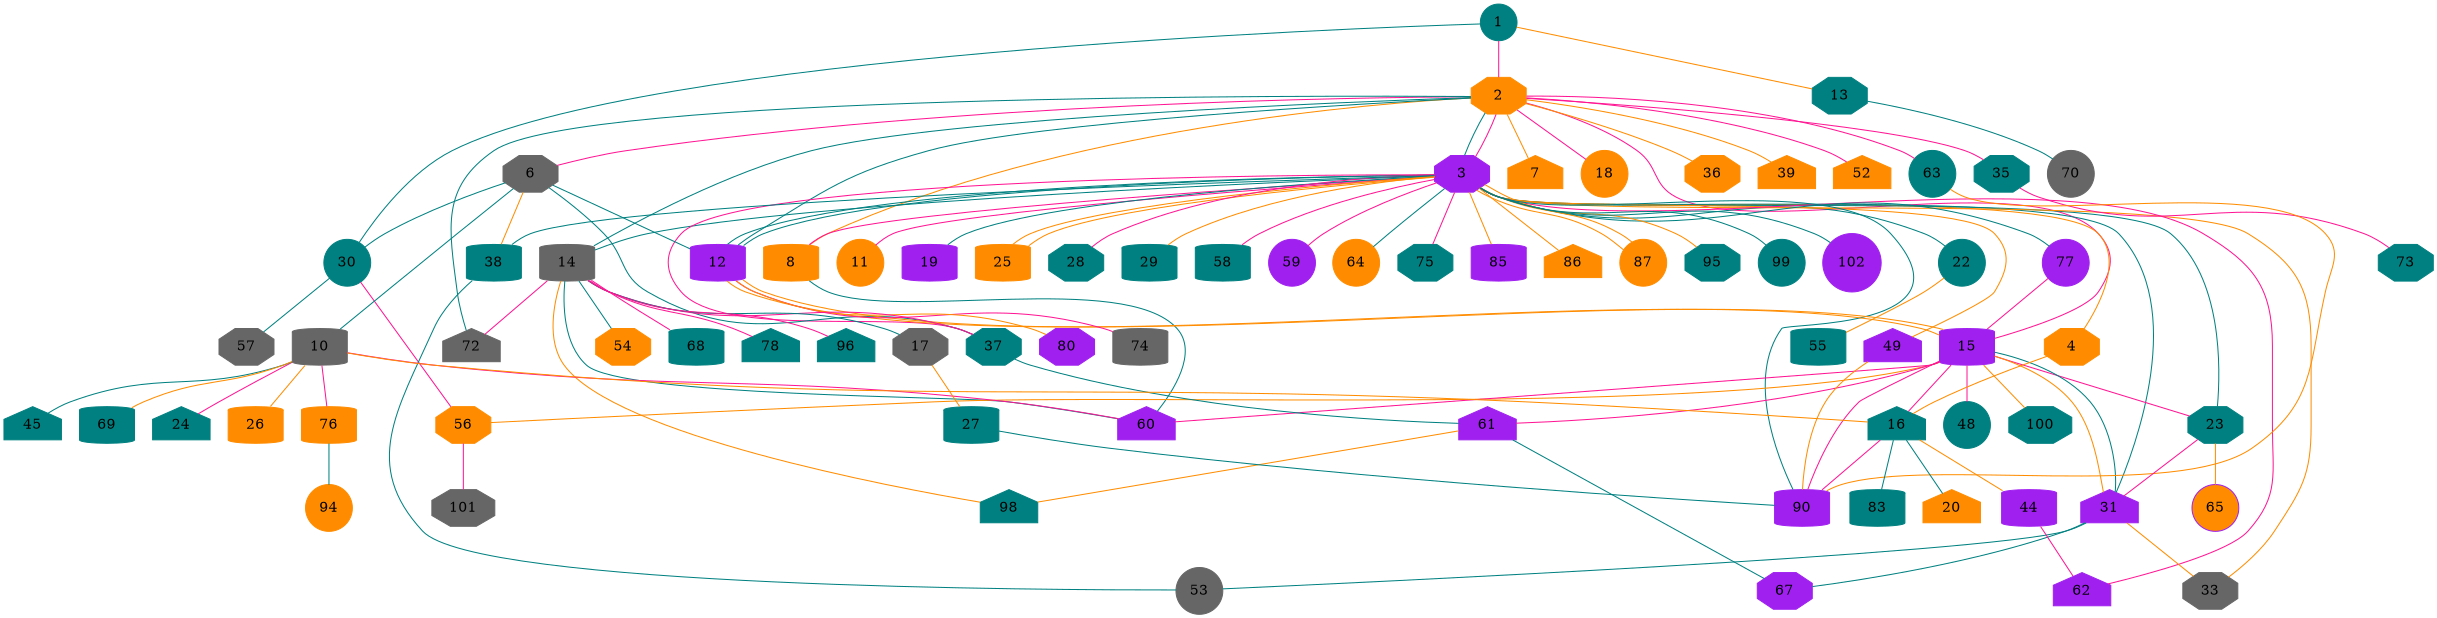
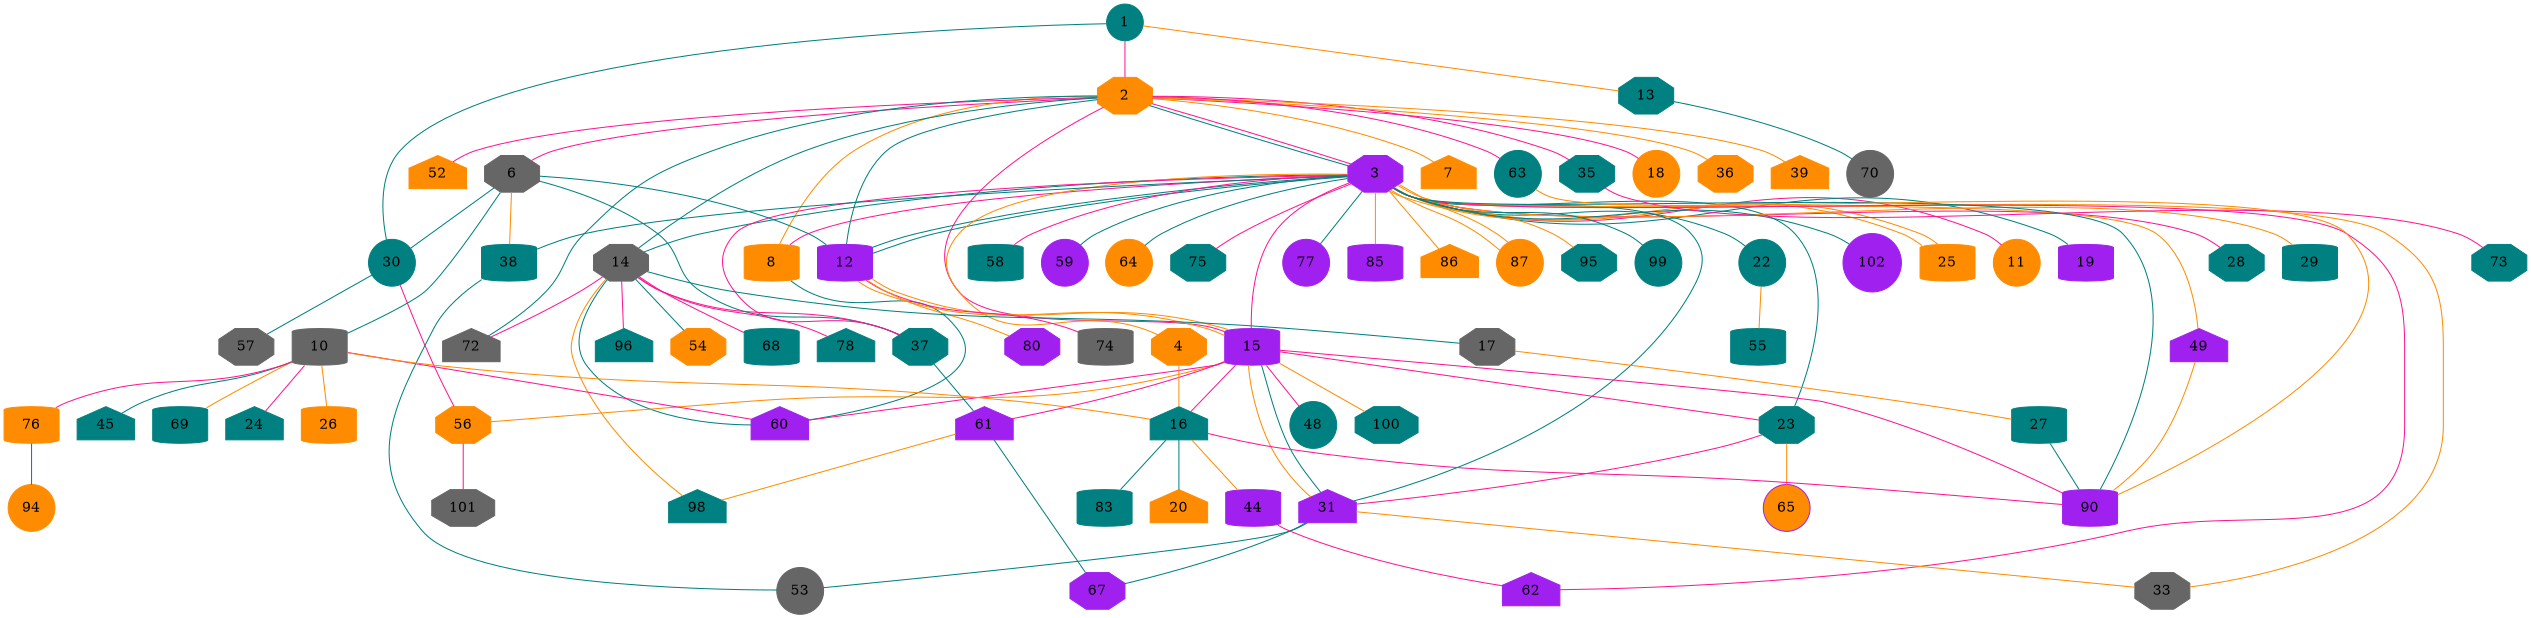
  graph {
    node [color=teal shape=octagon style=filled]
    edge [color=teal]
    1 [shape=circle super="+9"]
    2 [color=darkorange super="+5"]
    13
    30 [shape=circle]
    3 [color=purple super="+89"]
    6 [color=gray40 super="+40"]
    7 [color=darkorange shape=house]
    8 [color=darkorange shape=cylinder super="+103"]
    12 [color=purple shape=cylinder super="+88"]
-   14 [color=gray40 shape=cylinder super="+66"]
+   14 [color=gray40 super="+66"]
    15 [color=purple shape=cylinder super="+91"]
    18 [color=darkorange shape=circle]
    35
    36 [color=darkorange]
    39 [color=darkorange shape=house]
    52 [color=darkorange shape=house]
    63 [shape=circle]
    72 [color=gray40 shape=house super="+84"]
    70 [color=gray40 shape=circle]
    56 [color=darkorange super="+104"]
    57 [color=gray40]
    4 [color=darkorange super="+51"]
    11 [color=darkorange shape=circle]
    19 [color=purple shape=cylinder]
    22 [shape=circle super="+71"]
    23 [super="+41"]
    25 [color=darkorange shape=cylinder]
    28 [super="+50"]
    29 [shape=cylinder]
    31 [color=purple shape=house super="+79"]
    33 [color=gray40]
    37 [super="+46"]
    38 [shape=cylinder]
    49 [color=purple shape=house]
    58 [shape=cylinder]
    59 [color=purple shape=circle]
    62 [color=purple shape=house]
    64 [color=darkorange shape=circle super="+92"]
    75
    77 [color=purple shape=circle]
    85 [color=purple shape=cylinder]
    86 [color=darkorange shape=house]
    87 [color=darkorange shape=circle]
    90 [color=purple shape=cylinder super="+97"]
    95
    99 [shape=circle]
    102 [color=purple shape=circle]
    10 [color=gray40 shape=cylinder super="+32"]
    60 [color=purple shape=house]
    74 [color=gray40 shape=cylinder]
    80 [color=purple]
    17 [color=gray40]
    54 [color=darkorange]
    68 [shape=cylinder]
    78 [shape=house]
    96 [shape=house]
    98 [shape=house]
    16 [shape=house super="+21"]
    48 [shape=circle]
    61 [color=purple shape=house super="+81"]
    100
    73 [super="+93"]
    55 [shape=cylinder]
    65 [color=purple fillcolor=darkorange shape=circle]
    53 [color=gray40 shape=circle super="+82"]
    67 [color=purple]
    20 [color=darkorange shape=house super="+34"]
    44 [color=purple shape=cylinder]
    83 [shape=cylinder]
    24 [shape=house]
    26 [color=darkorange shape=cylinder]
    45 [shape=house]
    69 [shape=cylinder]
    76 [color=darkorange shape=cylinder]
    94 [color=darkorange shape=circle]
    27 [shape=cylinder]
    101 [color=gray40]
    1 -- 2 [color=deeppink]
    1 -- 13 [color=darkorange]
    1 -- 30
    2 -- 3
    2 -- 3 [color=deeppink]
    2 -- 6 [color=deeppink]
    2 -- 7 [color=darkorange]
    2 -- 8 [color=darkorange]
    2 -- 12 [weight=2]
    2 -- 14
    2 -- 15 [color=deeppink]
    2 -- 18 [color=deeppink]
    2 -- 35 [color=deeppink]
    2 -- 36 [color=darkorange]
    2 -- 39 [color=darkorange]
    2 -- 52 [color=deeppink]
    2 -- 63 [color=deeppink]
    2 -- 72
    13 -- 70
    30 -- 56 [color=deeppink]
    30 -- 57
    3 -- 8 [color=deeppink]
    3 -- 12
    3 -- 12
    3 -- 14
-   77 -- 15 [color=deeppink]
+   3 -- 15 [color=deeppink]
    3 -- 4 [color=darkorange]
    3 -- 11 [color=deeppink]
    3 -- 19
    3 -- 22
    3 -- 23 [weight=2]
    3 -- 25 [color=darkorange]
    3 -- 25 [color=darkorange]
    3 -- 28 [color=deeppink]
    3 -- 29 [color=darkorange]
    3 -- 31
    3 -- 33 [color=darkorange]
    3 -- 37 [color=deeppink]
    3 -- 38
    3 -- 49 [color=darkorange]
    3 -- 58 [color=deeppink]
-   3 -- 59 [color=deeppink]
+   3 -- 59
    3 -- 62 [color=deeppink]
    3 -- 64
    3 -- 75 [color=deeppink]
    3 -- 77
    3 -- 85 [color=darkorange]
    3 -- 86 [color=darkorange]
    3 -- 87 [color=darkorange]
    3 -- 87 [color=darkorange]
    3 -- 90
    3 -- 95 [color=darkorange]
    3 -- 99
    3 -- 102
    6 -- 30
    6 -- 12
    6 -- 37
    6 -- 38 [color=darkorange]
    6 -- 10
    8 -- 60
    12 -- 15 [color=darkorange]
    12 -- 15 [color=darkorange]
    12 -- 74 [color=deeppink]
    12 -- 80 [color=darkorange]
    14 -- 72 [color=deeppink]
    14 -- 37 [color=deeppink]
    14 -- 60
    14 -- 17
    14 -- 54
    14 -- 68 [color=deeppink]
    14 -- 78 [color=deeppink]
    14 -- 96 [color=deeppink]
    14 -- 98 [color=darkorange]
    15 -- 56 [color=darkorange]
    15 -- 23 [color=deeppink]
    15 -- 31 [color=darkorange]
    15 -- 31
    15 -- 90 [color=deeppink]
    15 -- 60 [color=deeppink]
    15 -- 16 [color=deeppink]
    15 -- 48 [color=deeppink]
    15 -- 61 [color=deeppink]
    15 -- 100 [color=darkorange]
    35 -- 73 [color=deeppink]
    63 -- 90 [color=darkorange]
    56 -- 101 [color=deeppink]
    4 -- 16 [color=darkorange]
    22 -- 55 [color=darkorange]
    23 -- 31 [color=deeppink]
    23 -- 65 [color=darkorange]
    31 -- 33 [color=darkorange]
    31 -- 53
    31 -- 67
    37 -- 61
    38 -- 53
    49 -- 90 [color=darkorange]
    10 -- 60 [color=deeppink]
    10 -- 16 [color=darkorange weight=2]
    10 -- 24 [color=deeppink]
    10 -- 26 [color=darkorange]
    10 -- 45
    10 -- 69 [color=darkorange]
    10 -- 76 [color=deeppink]
    17 -- 27 [color=darkorange]
    16 -- 90 [color=deeppink]
    16 -- 20
    16 -- 44 [color=darkorange]
    16 -- 83
    61 -- 98 [color=darkorange]
    61 -- 67
    44 -- 62 [color=deeppink]
    76 -- 94
    27 -- 90
  }
